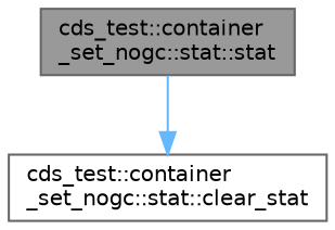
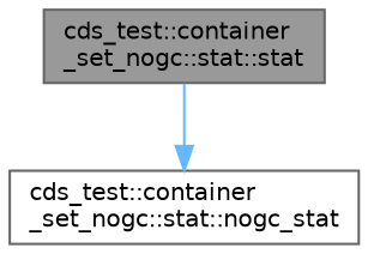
  digraph {
    rankdir=TB
    node [fontname=Helvetica fontsize=10 shape=box style=filled]
    n1 [color=gray40 fillcolor=grey60 fontcolor=black height=0.2 label="cds_test::container\l_set_nogc::stat::stat" width=0.4]
-   n2 [color=grey40 fillcolor=white height=0.2 label="cds_test::container\l_set_nogc::stat::clear_stat" width=0.4]
+   n2 [color=grey40 fillcolor=white height=0.2 label="cds_test::container\l_set_nogc::stat::nogc_stat" width=0.4]
    n1 -> n2 [color=steelblue1 fontname=Helvetica fontsize=10 labelfontname=Helvetica labelfontsize=10 style=solid]
  }
